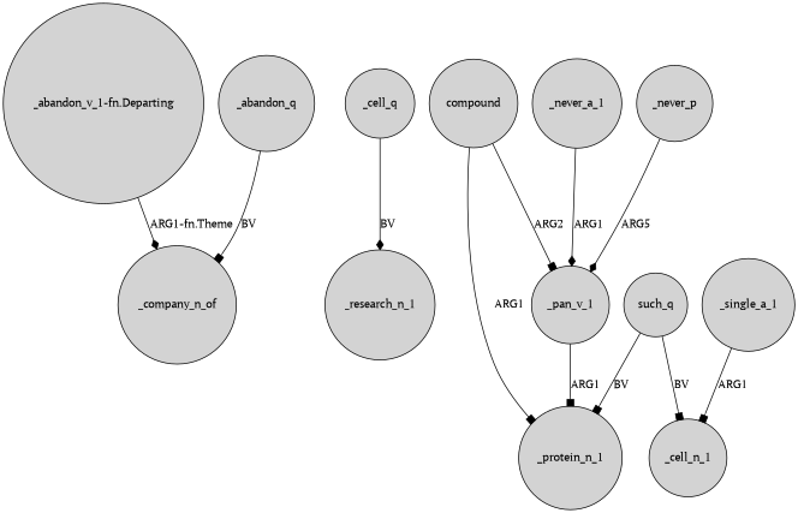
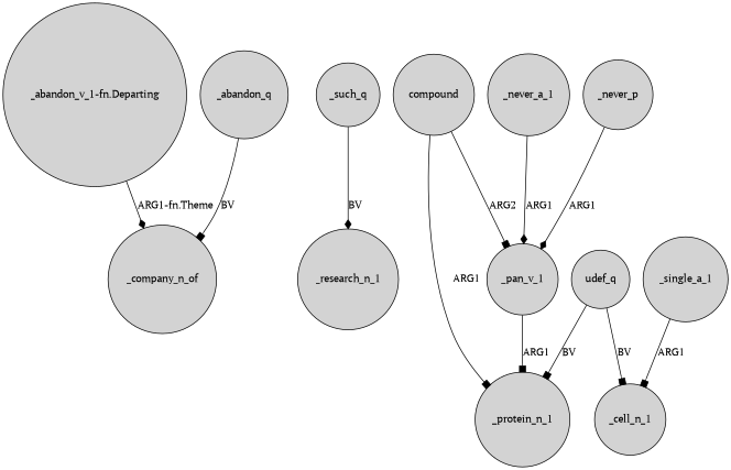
  digraph {
    fontname="PT Serif"
    node [fontname="PT Serif" shape=circle style=filled]
    edge [arrowhead=box fontname="PT Serif"]
    "_abandon_v_1-fn.Departing"
    _company_n_of
-   _such_q [label=_cell_q]
+   _such_q
    _research_n_1
    compound
    _protein_n_1
    _pan_v_1
    _never_a_1
    n9 [label=_never_p]
    n10 [label=_abandon_q]
-   udef_q [label=such_q]
+   udef_q
    _cell_n_1
    _single_a_1
    "_abandon_v_1-fn.Departing" -> _company_n_of [arrowhead=diamond label="ARG1-fn.Theme"]
    _such_q -> _research_n_1 [arrowhead=diamond label=BV]
    compound -> _protein_n_1 [label=ARG1]
    compound -> _pan_v_1 [label=ARG2]
    _pan_v_1 -> _protein_n_1 [label=ARG1]
    _never_a_1 -> _pan_v_1 [arrowhead=diamond label=ARG1]
-   n9 -> _pan_v_1 [arrowhead=diamond label=ARG5]
+   n9 -> _pan_v_1 [arrowhead=diamond label=ARG1]
    n10 -> _company_n_of [label=BV]
    udef_q -> _protein_n_1 [label=BV]
    udef_q -> _cell_n_1 [label=BV]
    _single_a_1 -> _cell_n_1 [label=ARG1]
  }
